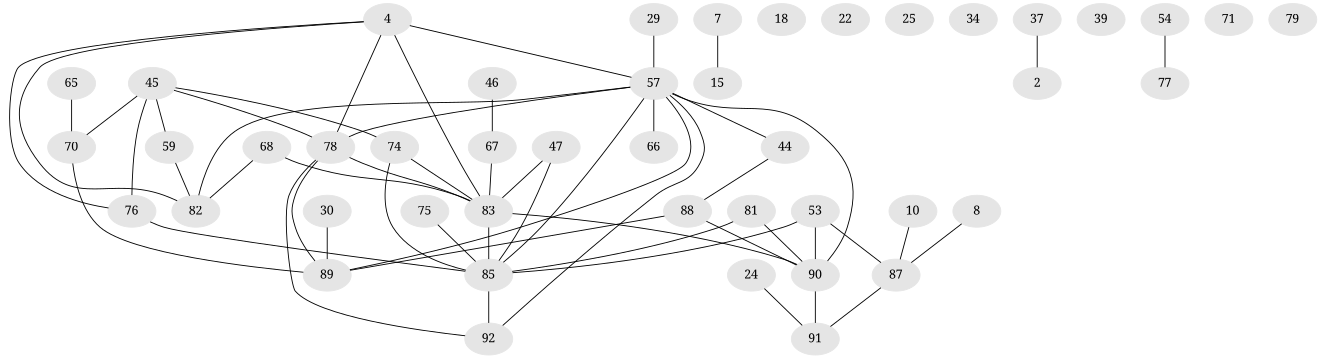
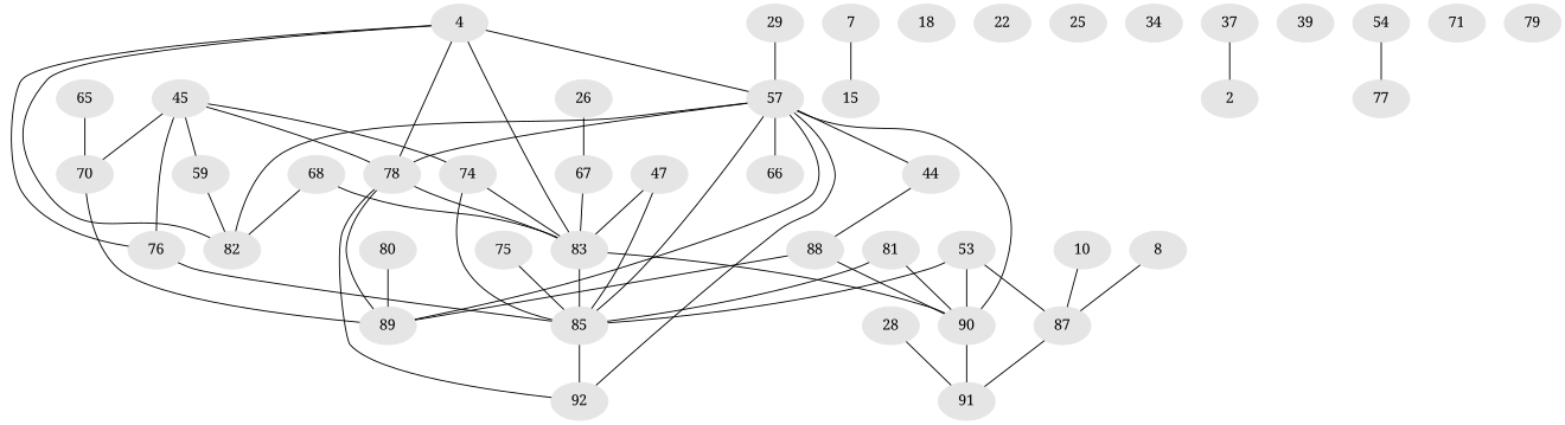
  graph {
    fontname="Noto Serif"
    node [color=gray90 fontname="Noto Serif" style=filled]
    edge [fontname="Noto Serif"]
    4 [super="+3"]
    57 [super="+11+50"]
    76 [super="+14+72"]
    78 [super="+69"]
    82
    83 [super="+51+42+55"]
    85 [super="+56+73+60"]
    90 [super="+58+48"]
    66
    n10 [label=44]
    89 [super="+12+35"]
    92 [super="+31+86"]
    7
    15
    8
    87
    91
    10
    18
    22
    70
    25
-   28 [label=24]
+   28
    29
    34
    45 [super="+13"]
    59
    74 [super="+64+32+63"]
    37
    2
    39
-   46
+   46 [label=26]
    67
    47 [super="+26+21+40"]
    53 [super="+23+36"]
    54
    77
    88
    n39 [label=68]
    65
    71
    75
    79
-   80 [label=30]
+   80
    81 [super="+1+68"]
    4 -- 57
    4 -- 76
    4 -- 78 [weight=2]
    4 -- 82
    4 -- 83 [weight=3]
    57 -- 78
    57 -- 82
    57 -- 85 [weight=3]
    57 -- 90 [weight=3]
    57 -- 66
    57 -- n10
    57 -- 89
    57 -- 92
    76 -- 85 [weight=4]
    78 -- 83
    78 -- 89
    78 -- 92 [weight=2]
    83 -- 85 [weight=2]
    83 -- 90 [weight=2]
    85 -- 92 [weight=2]
    90 -- 91
    n10 -- 88
    7 -- 15
    8 -- 87
    87 -- 91
    10 -- 87
    70 -- 89
    28 -- 91
    29 -- 57
    45 -- 76 [weight=2]
    45 -- 78
    45 -- 70
    45 -- 59
    45 -- 74
    59 -- 82
    74 -- 83
    74 -- 85
    37 -- 2
    46 -- 67
    67 -- 83
    47 -- 83
    47 -- 85 [weight=2]
    53 -- 85
    53 -- 90
    53 -- 87
    54 -- 77
    88 -- 90
    88 -- 89
    n39 -- 82
    n39 -- 83
    65 -- 70
    75 -- 85
    80 -- 89
    81 -- 85 [weight=2]
    81 -- 90
  }
